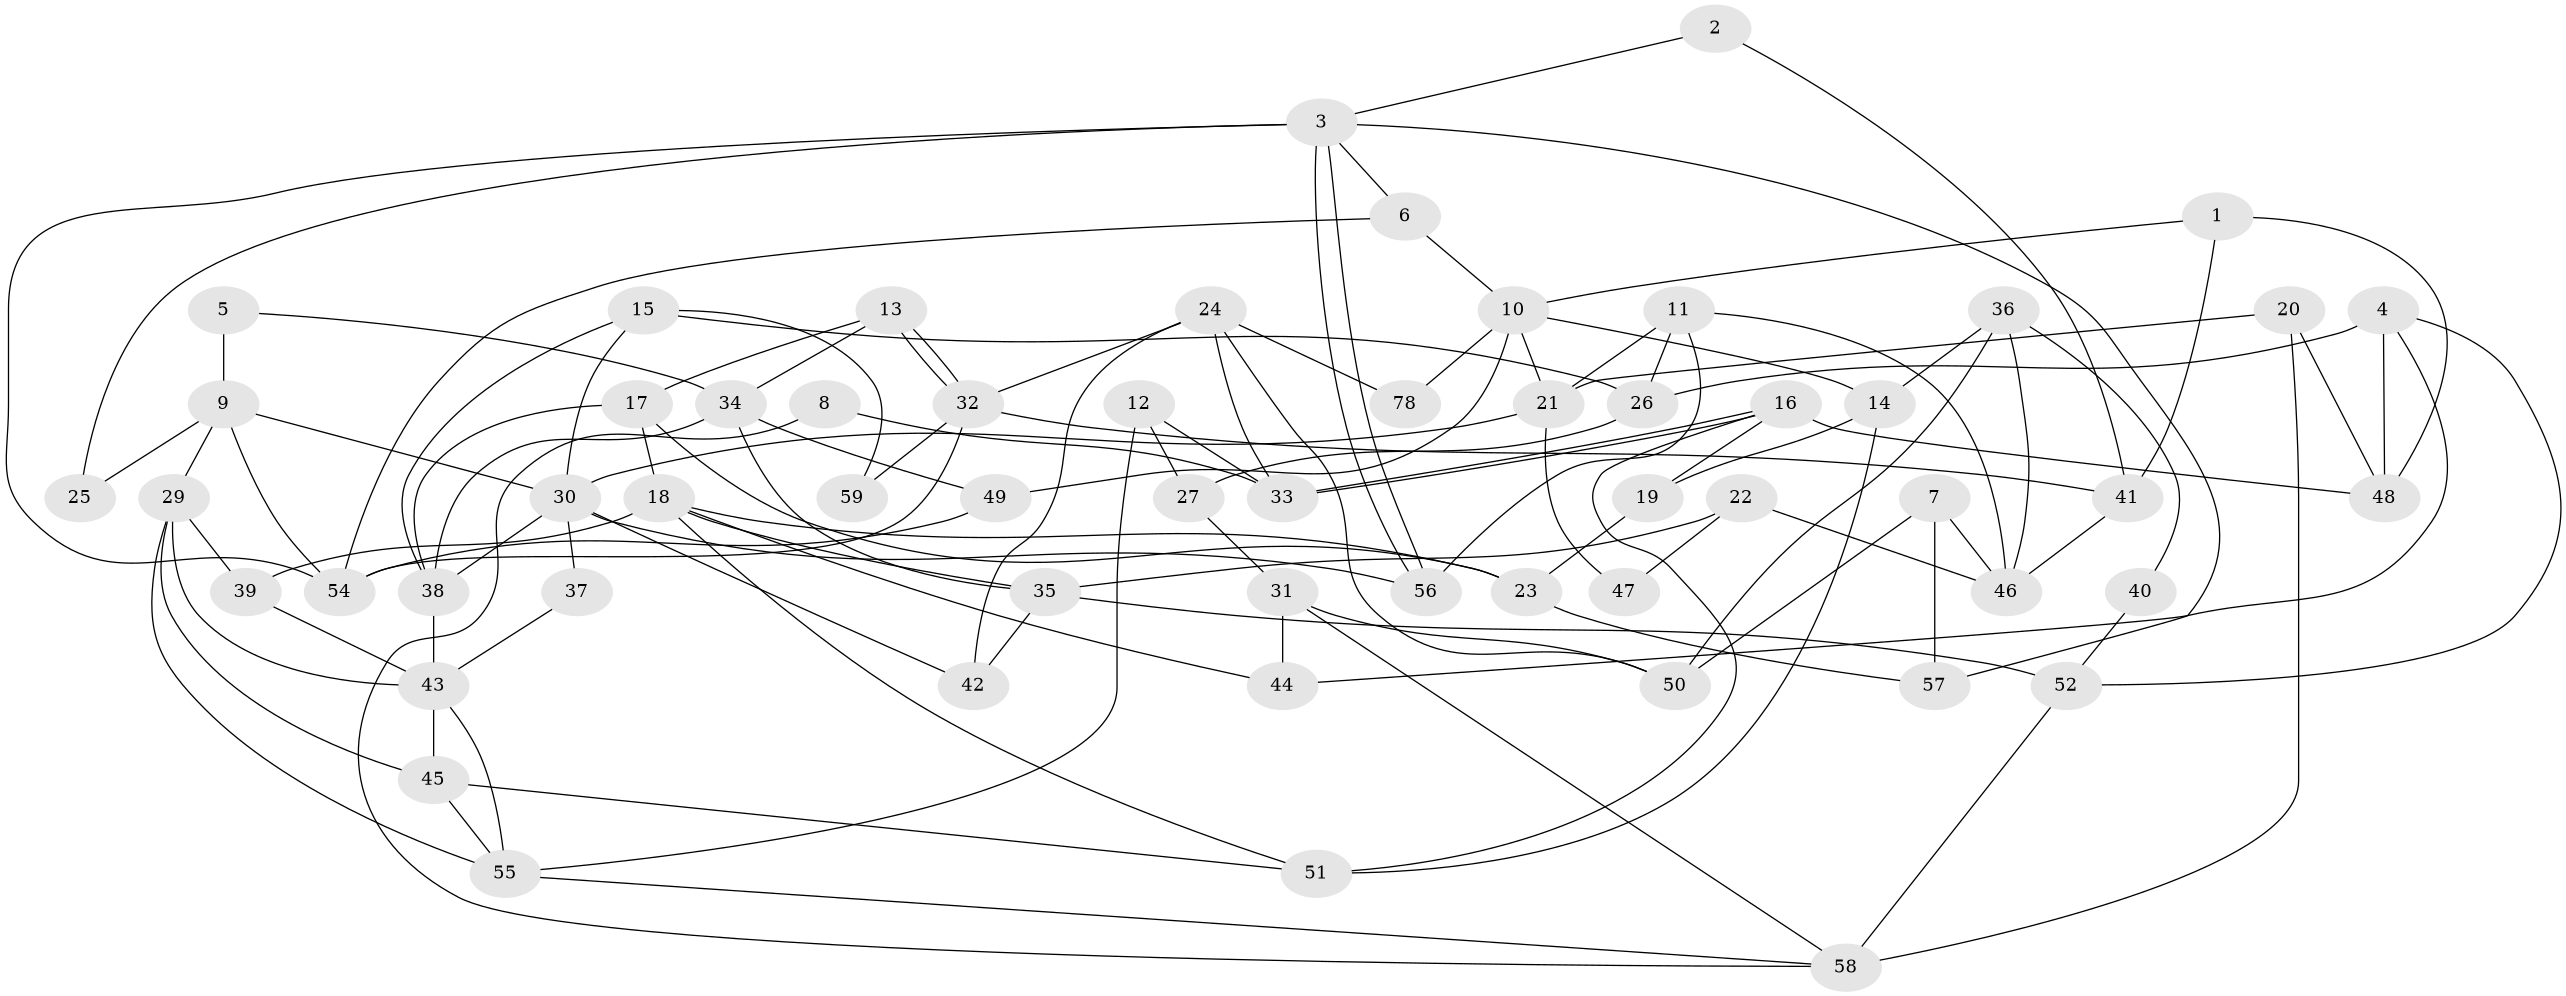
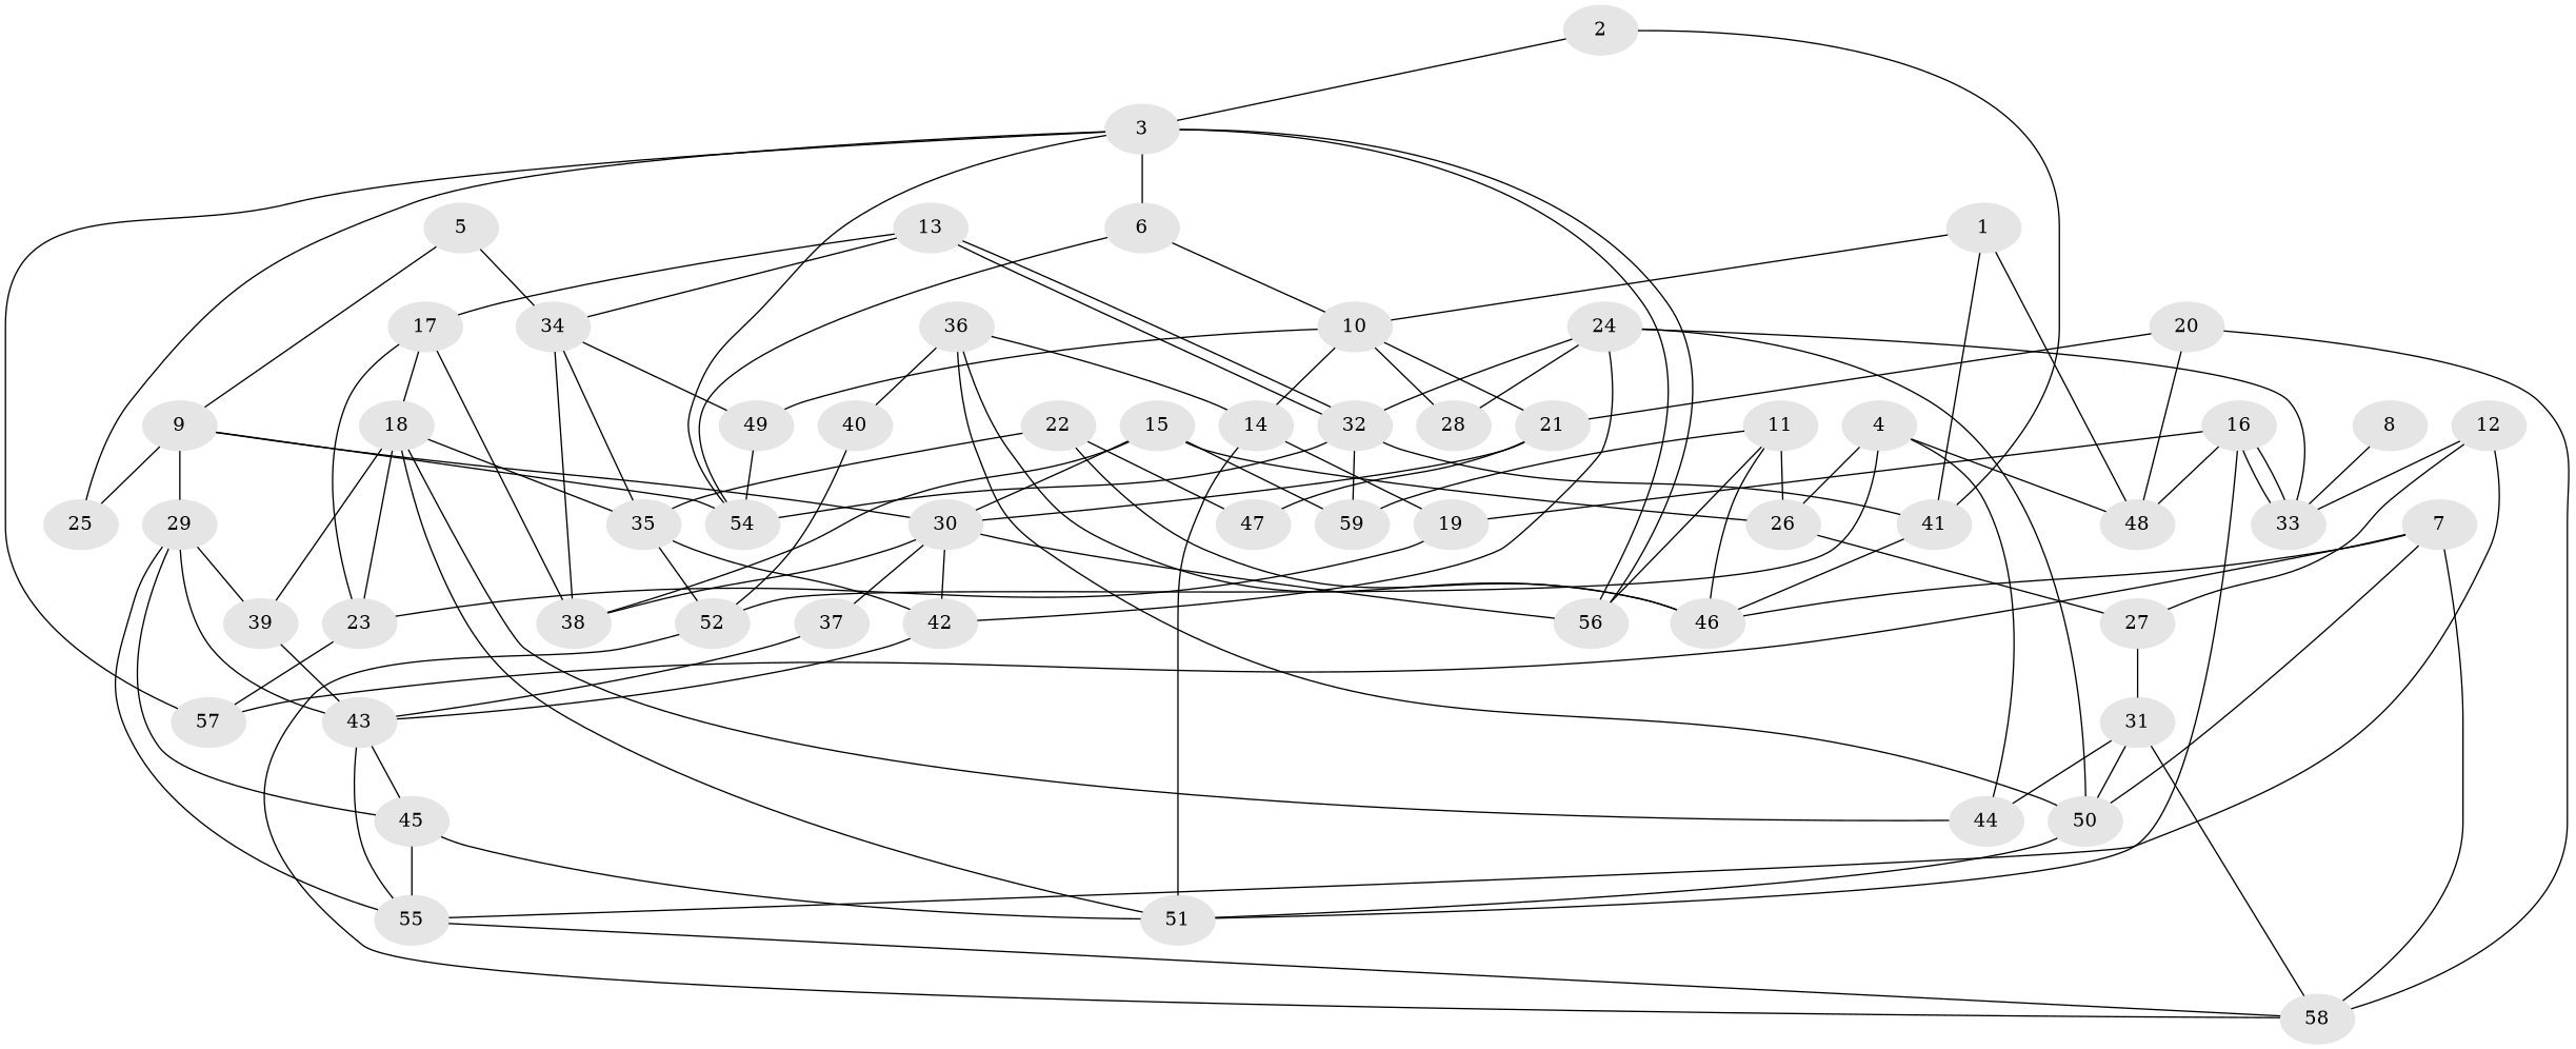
  graph {
    node [color=gray90 style=filled]
    1
    10
    41
    48
    14
    21
-   28 [label=78]
+   28
    49
    46
    2
    3
    6
    25
    54
    56
    57
    4
    26
    44
    52
    27
    58
    5
    9
    34
    29
    30
    38
    35
    7
    50
    19
    51
    8
    33
    55
    39
    43
    45
    42
    37
    47
    11
    59
    12
    31
    13
    17
    32
    18
    23
    15
    16
    20
    22
    24
    36
    40
    1 -- 10
    1 -- 41
    1 -- 48
    10 -- 14
    10 -- 21
    10 -- 28
    10 -- 49
    41 -- 46
    14 -- 19
    14 -- 51
    21 -- 30
    21 -- 47
    49 -- 54
    2 -- 41
    2 -- 3
    3 -- 6
    3 -- 25
    3 -- 54
    3 -- 56
    3 -- 56
    3 -- 57
    6 -- 10
    6 -- 54
    4 -- 48
    4 -- 26
    4 -- 44
    4 -- 52
    26 -- 27
    52 -- 58
    27 -- 31
    5 -- 9
    5 -- 34
    9 -- 25
    9 -- 54
    9 -- 29
    9 -- 30
    34 -- 49
    34 -- 38
    34 -- 35
    29 -- 55
    29 -- 39
    29 -- 43
    29 -- 45
    30 -- 56
    30 -- 38
    30 -- 42
    30 -- 37
    35 -- 52
    35 -- 42
    7 -- 46
    7 -- 57
    7 -- 50
+   50 -- 51
    19 -- 23
-   8 -- 58
+   7 -- 58
    8 -- 33
    55 -- 58
    39 -- 43
    43 -- 55
    43 -- 45
    45 -- 51
    45 -- 55
-   38 -- 43
+   42 -- 43
    37 -- 43
    11 -- 46
    11 -- 56
    11 -- 26
-   11 -- 21
+   11 -- 59
    12 -- 27
    12 -- 33
    12 -- 55
    31 -- 44
    31 -- 58
    31 -- 50
    13 -- 34
    13 -- 17
    13 -- 32
    13 -- 32
    17 -- 38
    17 -- 18
    17 -- 23
    32 -- 41
    32 -- 54
    32 -- 59
    18 -- 44
    18 -- 35
    18 -- 51
    18 -- 39
    18 -- 23
    23 -- 57
    15 -- 26
    15 -- 30
    15 -- 38
    15 -- 59
    16 -- 48
    16 -- 19
    16 -- 51
    16 -- 33
    16 -- 33
    20 -- 48
    20 -- 21
    20 -- 58
    22 -- 46
    22 -- 35
    22 -- 47
    24 -- 28
    24 -- 50
    24 -- 33
    24 -- 42
    24 -- 32
    36 -- 14
    36 -- 46
    36 -- 50
    36 -- 40
    40 -- 52
  }
